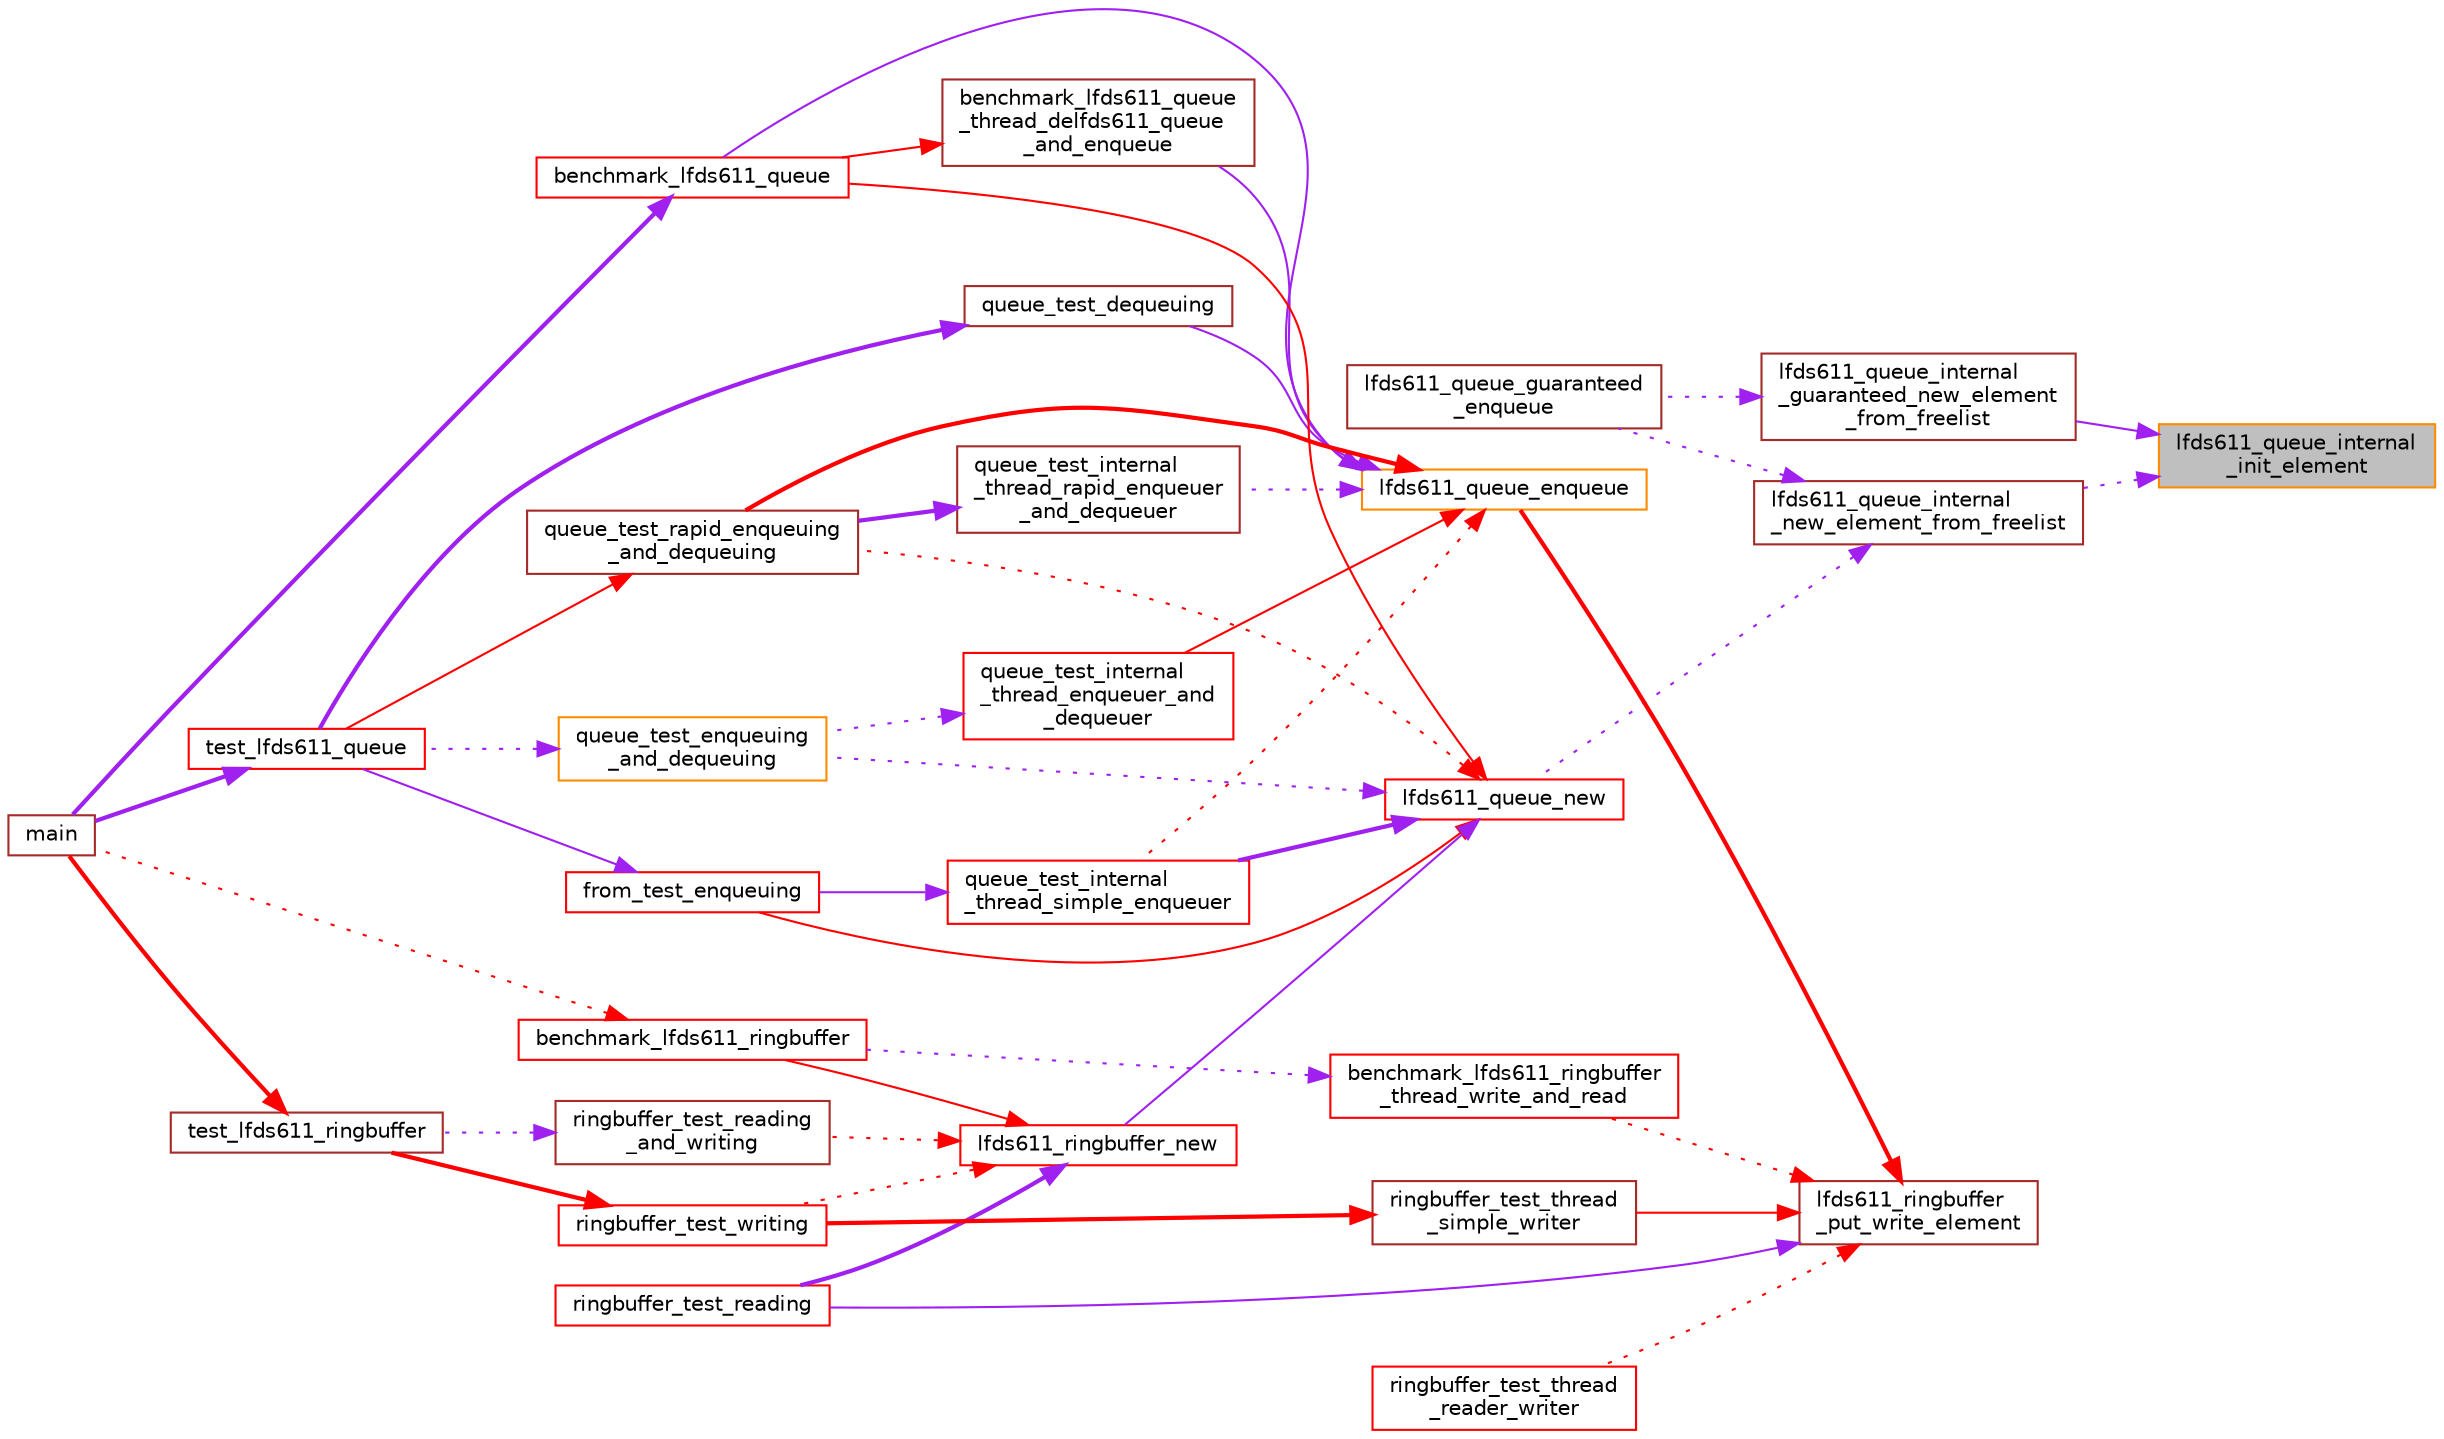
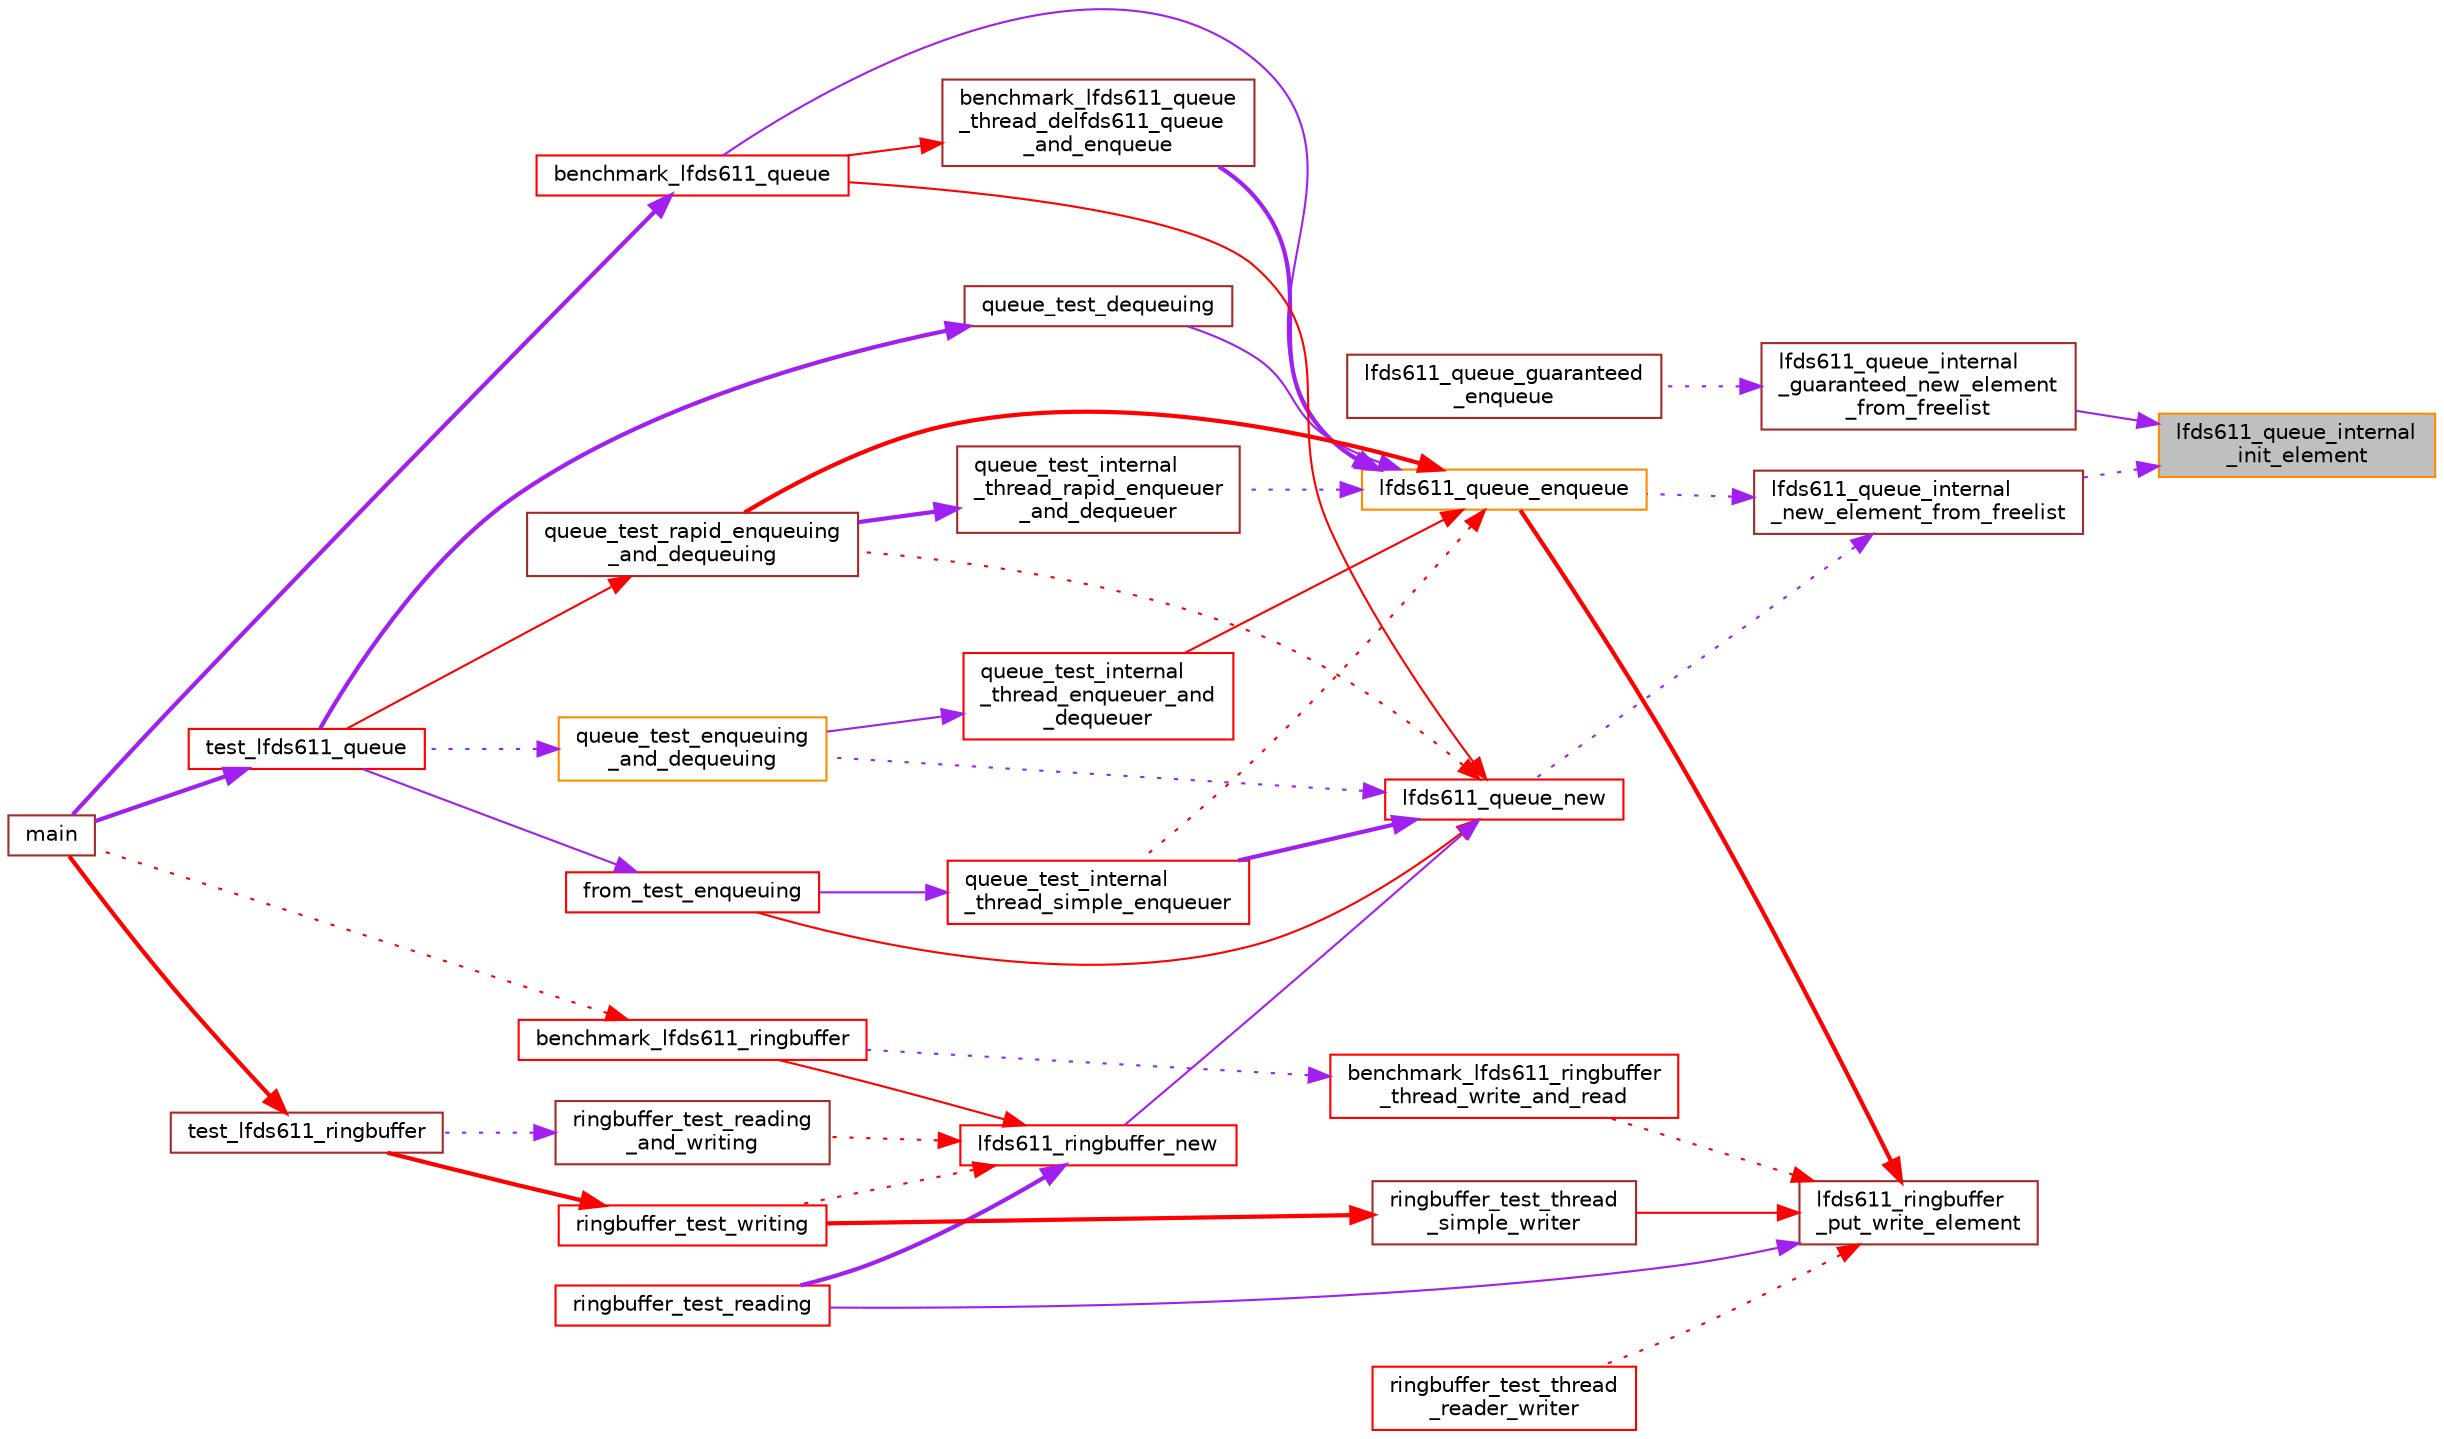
  digraph {
    rankdir=RL
    node [color=brown fillcolor=white fontname=Helvetica fontsize=10 shape=record style=filled]
    edge [color=purple dir=back fontname=Helvetica fontsize=10 labelfontname=Helvetica labelfontsize=10 style=dotted]
    n1 [color=darkorange fillcolor=grey75 fontcolor=black height=0.2 label="lfds611_queue_internal\l_init_element" width=0.4]
    n2 [height=0.2 label="lfds611_queue_internal\l_guaranteed_new_element\l_from_freelist" width=0.4]
    n3 [height=0.2 label="lfds611_queue_internal\l_new_element_from_freelist" width=0.4]
    n4 [height=0.2 label="lfds611_queue_guaranteed\l_enqueue" width=0.4]
    n5 [color=darkorange height=0.2 label=lfds611_queue_enqueue width=0.4]
    n6 [color=red height=0.2 label=lfds611_queue_new width=0.4]
    n7 [color=red height=0.2 label=benchmark_lfds611_queue width=0.4]
    n8 [height=0.2 label="benchmark_lfds611_queue\l_thread_delfds611_queue\l_and_enqueue" width=0.4]
    n9 [height=0.2 label=queue_test_dequeuing width=0.4]
    n10 [color=red height=0.2 label="queue_test_internal\l_thread_enqueuer_and\l_dequeuer" width=0.4]
    n11 [height=0.2 label="queue_test_internal\l_thread_rapid_enqueuer\l_and_dequeuer" width=0.4]
    n12 [height=0.2 label="queue_test_rapid_enqueuing\l_and_dequeuing" width=0.4]
    n13 [color=red height=0.2 label="queue_test_internal\l_thread_simple_enqueuer" width=0.4]
    n14 [color=darkorange height=0.2 label="queue_test_enqueuing\l_and_dequeuing" width=0.4]
    n15 [color=red height=0.2 label=from_test_enqueuing width=0.4]
    n16 [color=red height=0.2 label=lfds611_ringbuffer_new width=0.4]
    n17 [height=0.2 label=main width=0.4]
    n18 [height=0.2 label="lfds611_ringbuffer\l_put_write_element" width=0.4]
    n19 [color=red height=0.2 label="benchmark_lfds611_ringbuffer\l_thread_write_and_read" width=0.4]
    n20 [color=red height=0.2 label=ringbuffer_test_reading width=0.4]
    n21 [color=red height=0.2 label="ringbuffer_test_thread\l_reader_writer" width=0.4]
    n22 [height=0.2 label="ringbuffer_test_thread\l_simple_writer" width=0.4]
    n23 [color=red height=0.2 label=test_lfds611_queue width=0.4]
    n24 [color=red height=0.2 label=benchmark_lfds611_ringbuffer width=0.4]
    n25 [color=red height=0.2 label=ringbuffer_test_writing width=0.4]
    n26 [height=0.2 label=test_lfds611_ringbuffer width=0.4]
    n27 [height=0.2 label="ringbuffer_test_reading\l_and_writing" width=0.4]
    n1 -> n2 [style=solid]
    n1 -> n3
    n2 -> n4
-   n3 -> n4
+   n3 -> n5
    n3 -> n6
    n5 -> n7 [style=solid]
-   n5 -> n8 [style=solid]
+   n5 -> n8 [style=bold]
    n5 -> n9 [style=solid]
    n5 -> n10 [color=red style=solid]
    n5 -> n11
    n5 -> n12 [color=red style=bold]
    n5 -> n13 [color=red]
    n6 -> n7 [color=red style=solid]
    n6 -> n12 [color=red]
    n6 -> n13 [style=bold]
    n6 -> n14
    n6 -> n15 [color=red style=solid]
    n6 -> n16 [style=solid]
    n7 -> n17 [style=bold]
    n8 -> n7 [color=red style=solid]
    n9 -> n23 [style=bold]
-   n10 -> n14
+   n10 -> n14 [style=solid]
    n11 -> n12 [style=bold]
    n12 -> n23 [color=red style=solid]
    n13 -> n15 [style=solid]
    n14 -> n23
    n15 -> n23 [style=solid]
    n16 -> n20 [style=bold]
    n16 -> n24 [color=red style=solid]
    n16 -> n25 [color=red]
    n16 -> n27 [color=red]
    n18 -> n5 [color=red style=bold]
    n18 -> n19 [color=red]
    n18 -> n20 [style=solid]
    n18 -> n21 [color=red]
    n18 -> n22 [color=red style=solid]
    n19 -> n24
    n22 -> n25 [color=red style=bold]
    n23 -> n17 [style=bold]
    n24 -> n17 [color=red]
    n25 -> n26 [color=red style=bold]
    n26 -> n17 [color=red style=bold]
    n27 -> n26
  }
